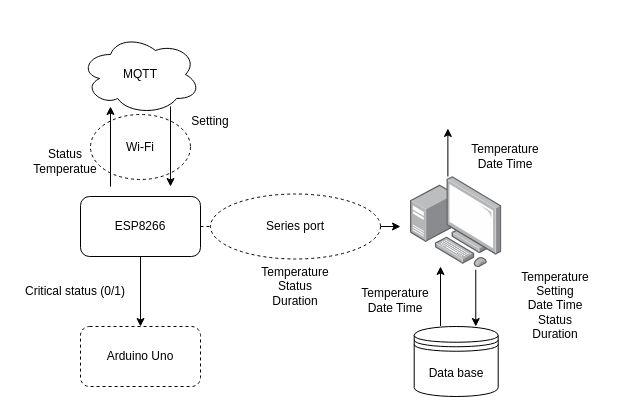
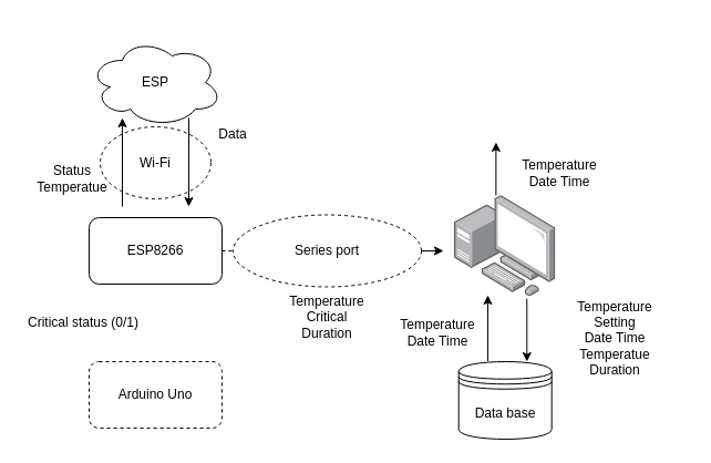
  <mxCell id="0" />
  <mxCell id="1" parent="0" />
  <mxCell id="2" value="ESP8266" style="rounded=1;whiteSpace=wrap;html=1;" vertex="1" parent="1"><mxGeometry x="80" y="196" width="120" height="60" as="geometry" /></mxCell>
- <mxCell id="3" value="MQTT" style="ellipse;shape=cloud;whiteSpace=wrap;html=1;" vertex="1" parent="1"><mxGeometry x="80" y="34" width="120" height="80" as="geometry" /></mxCell>
+ <mxCell id="3" value="ESP" style="ellipse;shape=cloud;whiteSpace=wrap;html=1;" vertex="1" parent="1"><mxGeometry x="80" y="34" width="120" height="80" as="geometry" /></mxCell>
  <mxCell id="4" value="" style="points=[];aspect=fixed;html=1;align=center;shadow=0;dashed=0;image;image=img/lib/allied_telesis/computer_and_terminals/Personal_Computer_with_Server.svg;" vertex="1" parent="1"><mxGeometry x="410" y="176" width="91.4" height="91.4" as="geometry" /></mxCell>
  <mxCell id="5" value="" style="endArrow=classic;html=1;rounded=0;exitX=1;exitY=0.5;exitDx=0;exitDy=0;startArrow=none;" edge="1" parent="1" source="19"><mxGeometry width="50" height="50" relative="1" as="geometry"><mxPoint x="220" y="336" as="sourcePoint" /><mxPoint x="400" y="226" as="targetPoint" /></mxGeometry></mxCell>
  <mxCell id="6" value="Data base" style="shape=datastore;whiteSpace=wrap;html=1;" vertex="1" parent="1"><mxGeometry x="413.7" y="326" width="84" height="70" as="geometry" /></mxCell>
  <mxCell id="7" value="" style="shape=image;html=1;verticalAlign=top;verticalLabelPosition=bottom;labelBackgroundColor=#ffffff;imageAspect=0;aspect=fixed;image=https://cdn0.iconfinder.com/data/icons/thin-line-icons-for-seo-and-development-1/64/Programming_Development_analysis-128.png" vertex="1" parent="1"><mxGeometry x="393.4" y="20" width="108" height="108" as="geometry" /></mxCell>
  <mxCell id="8" value="" style="endArrow=classic;html=1;rounded=0;exitX=0.409;exitY=0;exitDx=0;exitDy=0;exitPerimeter=0;" edge="1" parent="1" source="4" target="7"><mxGeometry width="50" height="50" relative="1" as="geometry"><mxPoint x="451.4" y="176" as="sourcePoint" /><mxPoint x="501.4" y="126" as="targetPoint" /></mxGeometry></mxCell>
  <mxCell id="9" value="Arduino Uno" style="rounded=1;whiteSpace=wrap;html=1;dashed=1;" vertex="1" parent="1"><mxGeometry x="80" y="326" width="120" height="60" as="geometry" /></mxCell>
- <mxCell id="10" value="" style="endArrow=classic;html=1;rounded=0;exitX=0.5;exitY=1;exitDx=0;exitDy=0;entryX=0.5;entryY=0;entryDx=0;entryDy=0;" edge="1" parent="1" source="2" target="9"><mxGeometry width="50" height="50" relative="1" as="geometry"><mxPoint x="230" y="316" as="sourcePoint" /><mxPoint x="280" y="266" as="targetPoint" /></mxGeometry></mxCell>
- <mxCell id="11" value="Setting" style="text;html=1;strokeColor=none;fillColor=none;align=center;verticalAlign=middle;whiteSpace=wrap;rounded=0;" vertex="1" parent="1"><mxGeometry x="180" y="106" width="60" height="30" as="geometry" /></mxCell>
+ <mxCell id="11" value="Data" style="text;html=1;strokeColor=none;fillColor=none;align=center;verticalAlign=middle;whiteSpace=wrap;rounded=0;" vertex="1" parent="1"><mxGeometry x="180" y="106" width="60" height="30" as="geometry" /></mxCell>
  <mxCell id="12" value="" style="endArrow=classic;html=1;rounded=0;exitX=0.75;exitY=0.9;exitDx=0;exitDy=0;exitPerimeter=0;" edge="1" parent="1" source="3"><mxGeometry width="50" height="50" relative="1" as="geometry"><mxPoint x="170" y="116" as="sourcePoint" /><mxPoint x="170" y="186" as="targetPoint" /></mxGeometry></mxCell>
  <mxCell id="13" value="" style="endArrow=classic;html=1;rounded=0;" edge="1" parent="1"><mxGeometry width="50" height="50" relative="1" as="geometry"><mxPoint x="110" y="186" as="sourcePoint" /><mxPoint x="110" y="106" as="targetPoint" /></mxGeometry></mxCell>
  <mxCell id="14" value="Status&lt;br&gt;Temperatue" style="text;html=1;strokeColor=none;fillColor=none;align=center;verticalAlign=middle;whiteSpace=wrap;rounded=0;" vertex="1" parent="1"><mxGeometry x="20" y="136" width="90" height="50" as="geometry" /></mxCell>
  <mxCell id="15" value="Critical status (0/1)" style="text;html=1;strokeColor=none;fillColor=none;align=center;verticalAlign=middle;whiteSpace=wrap;rounded=0;" vertex="1" parent="1"><mxGeometry x="20" y="276" width="110" height="30" as="geometry" /></mxCell>
- <mxCell id="16" value="Temperature&lt;br&gt;Status&lt;br&gt;Duration" style="text;html=1;strokeColor=none;fillColor=none;align=center;verticalAlign=middle;whiteSpace=wrap;rounded=0;" vertex="1" parent="1"><mxGeometry x="230" y="256" width="130" height="59" as="geometry" /></mxCell>
- <mxCell id="17" value="Temperature&lt;br&gt;Setting&lt;br&gt;Date Time&lt;br&gt;Status&lt;br&gt;Duration" style="text;html=1;strokeColor=none;fillColor=none;align=center;verticalAlign=middle;whiteSpace=wrap;rounded=0;" vertex="1" parent="1"><mxGeometry x="490" y="267.4" width="130" height="74.5" as="geometry" /></mxCell>
+ <mxCell id="16" value="Temperature&lt;br&gt;Critical&lt;br&gt;Duration" style="text;html=1;strokeColor=none;fillColor=none;align=center;verticalAlign=middle;whiteSpace=wrap;rounded=0;" vertex="1" parent="1"><mxGeometry x="230" y="256" width="130" height="59" as="geometry" /></mxCell>
+ <mxCell id="17" value="Temperature&lt;br&gt;Setting&lt;br&gt;Date Time&lt;br&gt;Temperatue&lt;br&gt;Duration" style="text;html=1;strokeColor=none;fillColor=none;align=center;verticalAlign=middle;whiteSpace=wrap;rounded=0;" vertex="1" parent="1"><mxGeometry x="490" y="267.4" width="130" height="74.5" as="geometry" /></mxCell>
  <mxCell id="18" value="Wi-Fi" style="ellipse;whiteSpace=wrap;html=1;fillColor=none;dashed=1;" vertex="1" parent="1"><mxGeometry x="90" y="114" width="100" height="65" as="geometry" /></mxCell>
  <mxCell id="19" value="Series port" style="ellipse;whiteSpace=wrap;html=1;fillColor=none;dashed=1;" vertex="1" parent="1"><mxGeometry x="210" y="193.5" width="170" height="65" as="geometry" /></mxCell>
  <mxCell id="20" value="" style="endArrow=none;html=1;rounded=0;exitX=1;exitY=0.5;exitDx=0;exitDy=0;dashed=1;" edge="1" parent="1" source="2" target="19"><mxGeometry width="50" height="50" relative="1" as="geometry"><mxPoint x="200" y="226" as="sourcePoint" /><mxPoint x="400" y="226" as="targetPoint" /></mxGeometry></mxCell>
  <mxCell id="21" value="" style="endArrow=classic;html=1;rounded=0;exitX=0.714;exitY=1.019;exitDx=0;exitDy=0;exitPerimeter=0;entryX=0.733;entryY=0;entryDx=0;entryDy=0;entryPerimeter=0;" edge="1" parent="1" source="4" target="6"><mxGeometry width="50" height="50" relative="1" as="geometry"><mxPoint x="450" y="326" as="sourcePoint" /><mxPoint x="500" y="276" as="targetPoint" /></mxGeometry></mxCell>
  <mxCell id="22" value="" style="endArrow=classic;html=1;rounded=0;" edge="1" parent="1"><mxGeometry width="50" height="50" relative="1" as="geometry"><mxPoint x="440" y="325.5" as="sourcePoint" /><mxPoint x="440" y="266" as="targetPoint" /></mxGeometry></mxCell>
  <mxCell id="23" value="Temperature&lt;br&gt;Date Time" style="text;html=1;strokeColor=none;fillColor=none;align=center;verticalAlign=middle;whiteSpace=wrap;rounded=0;" vertex="1" parent="1"><mxGeometry x="340" y="276" width="110" height="47" as="geometry" /></mxCell>
  <mxCell id="24" value="Temperature&lt;br&gt;Date Time" style="text;html=1;strokeColor=none;fillColor=none;align=center;verticalAlign=middle;whiteSpace=wrap;rounded=0;" vertex="1" parent="1"><mxGeometry x="450" y="132" width="110" height="47" as="geometry" /></mxCell>
